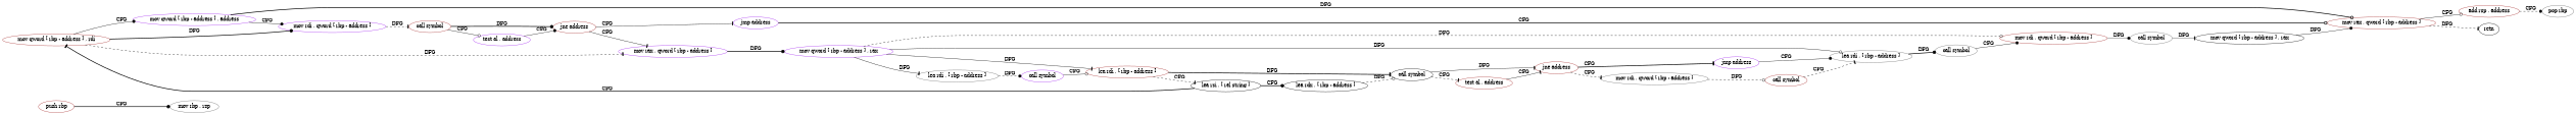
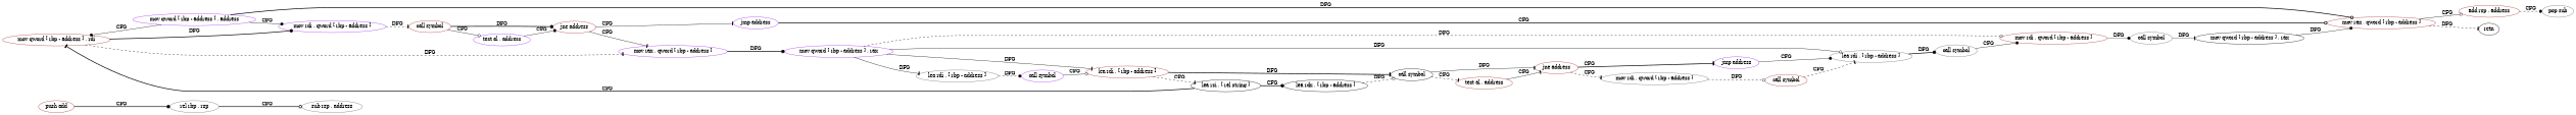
  digraph {
    rankdir=LR
    node [color=brown]
    edge [arrowhead=tee style=solid]
-   n1 [label="push rbp"]
-   n2 [color=gray40 label="mov rbp , rsp"]
+   n1 [label="push add"]
+   n2 [color=gray40 label="rel rbp , rsp"]
+   n3 [color=gray40 label="sub rsp , address"]
    n4 [label="mov qword [ rbp - address ] , rdi"]
    n5 [color=purple label="mov qword [ rbp - address ] , address"]
    n6 [color=purple label="mov rdi , qword [ rbp - address ]"]
    n7 [color=purple label="mov rax , qword [ rbp - address ]"]
    n8 [label="mov rax , qword [ rbp - address ]"]
    n9 [label="call symbol"]
    n10 [color=purple label="mov qword [ rbp - address ] , rax"]
    n11 [label="add rsp , address"]
    n12 [color=black label=retn]
    n13 [color=purple label="test al , address"]
    n14 [label="jne address"]
    n15 [color=purple label="jmp address"]
    n16 [color=gray40 label="lea rdi , [ rbp - address ]"]
    n17 [label="lea rdi , [ rbp - address ]"]
    n18 [color=gray40 label="lea rdi , [ rbp - address ]"]
    n19 [label="mov rdi , qword [ rbp - address ]"]
    n20 [color=purple label="call symbol"]
    n21 [color=black label="lea rsi , [ rel string ]"]
    n22 [color=black label="call symbol"]
    n23 [color=gray40 label="call symbol"]
    n24 [color=gray40 label="call symbol"]
    n25 [color=black label="lea rdx , [ rbp - address ]"]
    n26 [label="test al , address"]
    n27 [label="jne address"]
    n28 [color=gray40 label="mov rdi , qword [ rbp - address ]"]
    n29 [color=purple label="jmp address"]
    n30 [label="call symbol"]
-   n31 [color=gray40 label="pop rbp"]
+   n31 [color=gray40 label="pop sub"]
    n32 [color=black label="mov qword [ rbp - address ] , rax"]
    n1 -> n2 [arrowhead=dot label=CFG style=bold]
-   n4 -> n5 [arrowhead=dot label=CFG]
+   n2 -> n3 [arrowhead=odot label=CFG style=bold]
+   n5 -> n4 [arrowhead=dot label=CFG]
    n4 -> n6 [arrowhead=dot label=DFG style=bold]
    n4 -> n7 [label=DFG style=dashed]
    n5 -> n6 [arrowhead=dot label=CFG]
    n5 -> n8 [arrowhead=odot label=DFG style=bold]
    n6 -> n9 [label=DFG style=dashed]
    n7 -> n10 [arrowhead=dot label=DFG style=bold]
    n8 -> n11 [arrowhead=odot label=CFG]
    n8 -> n12 [label=DFG style=dashed]
    n9 -> n13 [arrowhead=odot label=CFG]
    n9 -> n14 [arrowhead=dot label=DFG style=bold]
    n10 -> n16 [label=DFG]
    n10 -> n17 [label=DFG]
    n10 -> n18 [arrowhead=odot label=DFG]
    n10 -> n19 [arrowhead=odot label=DFG style=dashed]
    n11 -> n31 [arrowhead=dot label=CFG style=dashed]
    n13 -> n14 [arrowhead=dot label=CFG]
    n14 -> n7 [label=CFG]
    n14 -> n15 [label=CFG]
    n15 -> n8 [arrowhead=odot label=CFG style=bold]
    n16 -> n20 [arrowhead=dot label=DFG style=dashed]
    n17 -> n21 [label=CFG style=dashed]
    n17 -> n22 [label=DFG style=bold]
    n18 -> n23 [arrowhead=dot label=DFG style=bold]
    n19 -> n24 [arrowhead=dot label=DFG]
    n20 -> n17 [arrowhead=odot label=CFG]
    n21 -> n4 [label=CFG style=bold]
    n21 -> n25 [arrowhead=dot label=CFG style=bold]
    n22 -> n26 [label=CFG style=dashed]
    n22 -> n27 [label=DFG]
    n23 -> n19 [arrowhead=dot label=CFG]
    n24 -> n32 [label=DFG]
    n25 -> n22 [arrowhead=odot label=DFG style=dashed]
    n26 -> n27 [label=CFG]
    n27 -> n28 [label=CFG style=dashed]
    n27 -> n29 [label=CFG style=bold]
    n28 -> n30 [arrowhead=odot label=DFG style=dashed]
    n29 -> n18 [arrowhead=dot label=CFG]
    n30 -> n18 [label=CFG style=dashed]
    n32 -> n8 [arrowhead=dot label=DFG]
  }
